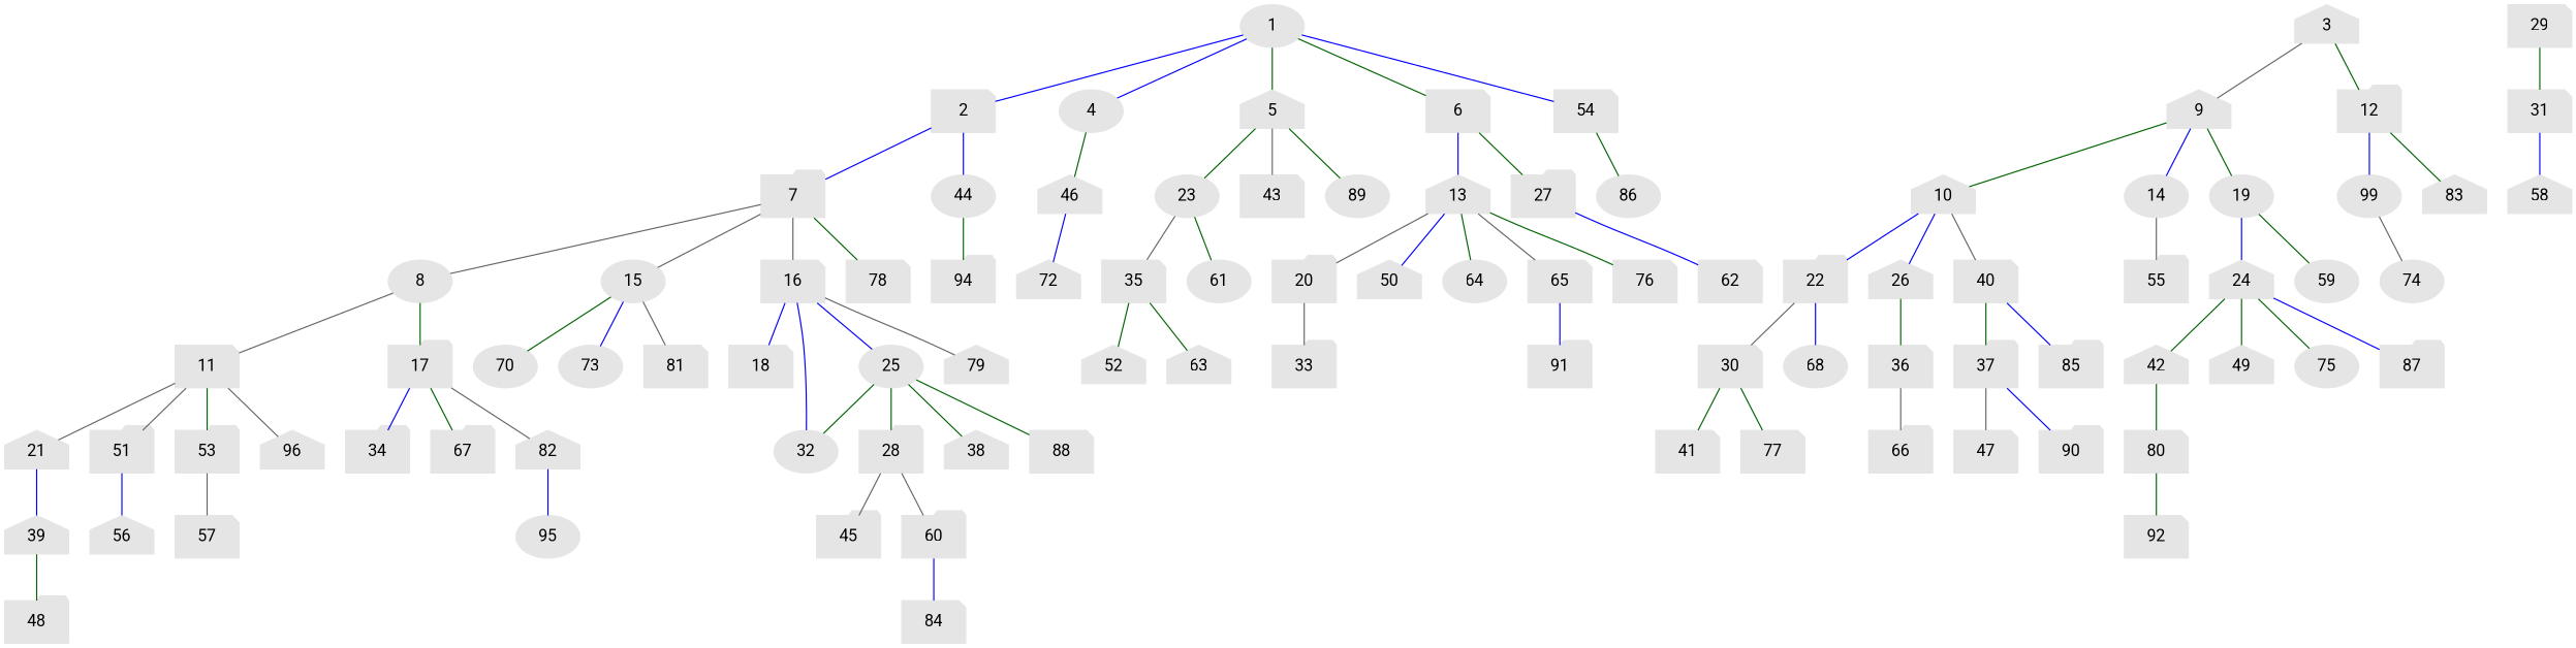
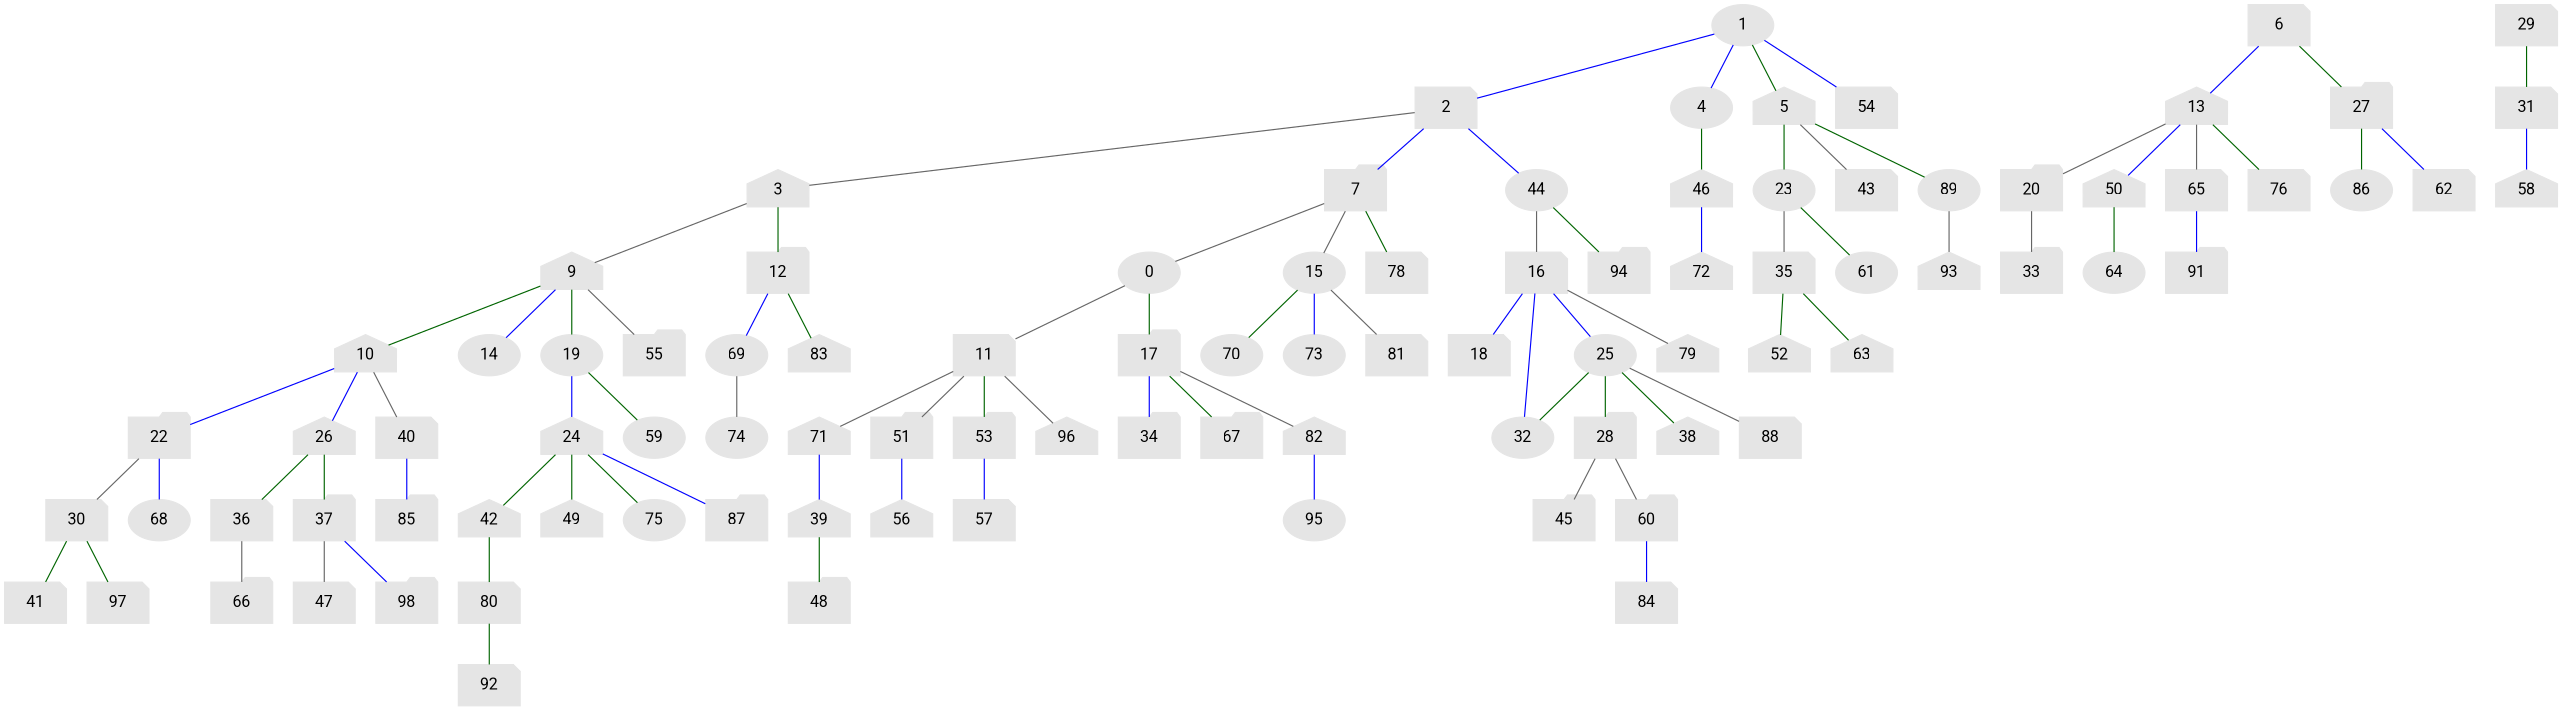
  graph {
    fontname=Roboto
    node [color=gray90 fontname=Roboto shape=note style=filled]
    edge [color=darkgreen fontname=Roboto]
    1 [shape=ellipse]
    2
    4 [shape=ellipse]
    5 [shape=house]
    6
    54
    3 [shape=house]
    7 [shape=folder]
    44 [shape=ellipse]
    46 [shape=house]
    23 [shape=ellipse]
    43
    89 [shape=ellipse]
    13 [shape=house]
    27 [shape=folder]
    86 [shape=ellipse]
    9 [shape=house]
    12 [shape=folder]
-   8 [shape=ellipse]
+   8 [shape=ellipse label=0]
    15 [shape=ellipse]
    16
    78
    94 [shape=folder]
    10 [shape=house]
    14 [shape=ellipse]
    19 [shape=ellipse]
-   69 [shape=ellipse label=99]
+   69 [shape=ellipse]
    83 [shape=house]
    72 [shape=house]
    35
    61 [shape=ellipse]
+   93 [shape=house]
    20 [shape=folder]
    50 [shape=house]
    64 [shape=ellipse]
    65
    76
    62
    11
    17 [shape=folder]
    70 [shape=ellipse]
    73 [shape=ellipse]
    81
    18
    25 [shape=ellipse]
    32 [shape=ellipse]
    79 [shape=house]
-   21 [shape=house]
+   21 [shape=house label=71]
    51 [shape=folder]
    53 [shape=folder]
    96 [shape=house]
    34 [shape=folder]
    67 [shape=folder]
    82 [shape=house]
    22 [shape=folder]
    26 [shape=house]
    40
    55 [shape=folder]
    24 [shape=house]
    59 [shape=ellipse]
    30
    68 [shape=ellipse]
    36
    37 [shape=folder]
    85 [shape=folder]
    39 [shape=house]
    56 [shape=house]
    57
    74 [shape=ellipse]
    33 [shape=folder]
    91 [shape=folder]
    28 [shape=folder]
    38 [shape=house]
    88
    95 [shape=ellipse]
    42 [shape=house]
    49 [shape=house]
    75 [shape=ellipse]
    87 [shape=folder]
    48 [shape=folder]
    41
-   77
+   77 [label=97]
    52 [shape=house]
    63 [shape=house]
    80
    45 [shape=folder]
    60 [shape=folder]
    29
    31
    66 [shape=folder]
    47
-   90 [shape=folder]
+   90 [shape=folder label=98]
    84
    58 [shape=house]
    92
    1 -- 2 [color=blue]
    1 -- 4 [color=blue]
    1 -- 5
-   1 -- 6
    1 -- 54 [color=blue]
+   2 -- 3 [color=gray40]
    2 -- 7 [color=blue]
    2 -- 44 [color=blue]
    4 -- 46
    5 -- 23
    5 -- 43 [color=gray40]
    5 -- 89
    6 -- 13 [color=blue]
    6 -- 27
-   54 -- 86
+   27 -- 86
    3 -- 9 [color=gray40]
    3 -- 12
    7 -- 8 [color=gray40]
    7 -- 15 [color=gray40]
-   7 -- 16 [color=gray40]
+   44 -- 16 [color=gray40]
    7 -- 78
    44 -- 94
    46 -- 72 [color=blue]
    23 -- 35 [color=gray40]
    23 -- 61
+   89 -- 93 [color=gray40]
    13 -- 20 [color=gray40]
    13 -- 50 [color=blue]
-   13 -- 64
+   50 -- 64
    13 -- 65 [color=gray40]
    13 -- 76
    27 -- 62 [color=blue]
    9 -- 10
    9 -- 14 [color=blue]
    9 -- 19
    12 -- 69 [color=blue]
    12 -- 83
    8 -- 11 [color=gray40]
    8 -- 17
    15 -- 70
    15 -- 73 [color=blue]
    15 -- 81 [color=gray40]
    16 -- 18 [color=blue]
    16 -- 25 [color=blue]
    16 -- 32 [color=blue]
    16 -- 79 [color=gray40]
    10 -- 22 [color=blue]
    10 -- 26 [color=blue]
    10 -- 40 [color=gray40]
-   14 -- 55 [color=gray40]
+   9 -- 55 [color=gray40]
    19 -- 24 [color=blue]
    19 -- 59
    69 -- 74 [color=gray40]
    35 -- 52
    35 -- 63
    20 -- 33 [color=gray40]
    65 -- 91 [color=blue]
    11 -- 21 [color=gray40]
    11 -- 51 [color=gray40]
    11 -- 53
    11 -- 96 [color=gray40]
    17 -- 34 [color=blue]
    17 -- 67
    17 -- 82 [color=gray40]
    25 -- 32
    25 -- 28
    25 -- 38
-   25 -- 88
+   25 -- 88 [color=gray40]
    21 -- 39 [color=blue]
    51 -- 56 [color=blue]
-   53 -- 57 [color=gray40]
+   53 -- 57 [color=blue]
    82 -- 95 [color=blue]
    22 -- 30 [color=gray40]
    22 -- 68 [color=blue]
    26 -- 36
-   40 -- 37
+   26 -- 37
    40 -- 85 [color=blue]
    24 -- 42
    24 -- 49
    24 -- 75
    24 -- 87 [color=blue]
    30 -- 41
    30 -- 77
    36 -- 66 [color=gray40]
    37 -- 47 [color=gray40]
    37 -- 90 [color=blue]
    39 -- 48
    28 -- 45 [color=gray40]
    28 -- 60 [color=gray40]
    42 -- 80
    80 -- 92
    60 -- 84 [color=blue]
    29 -- 31
    31 -- 58 [color=blue]
  }
